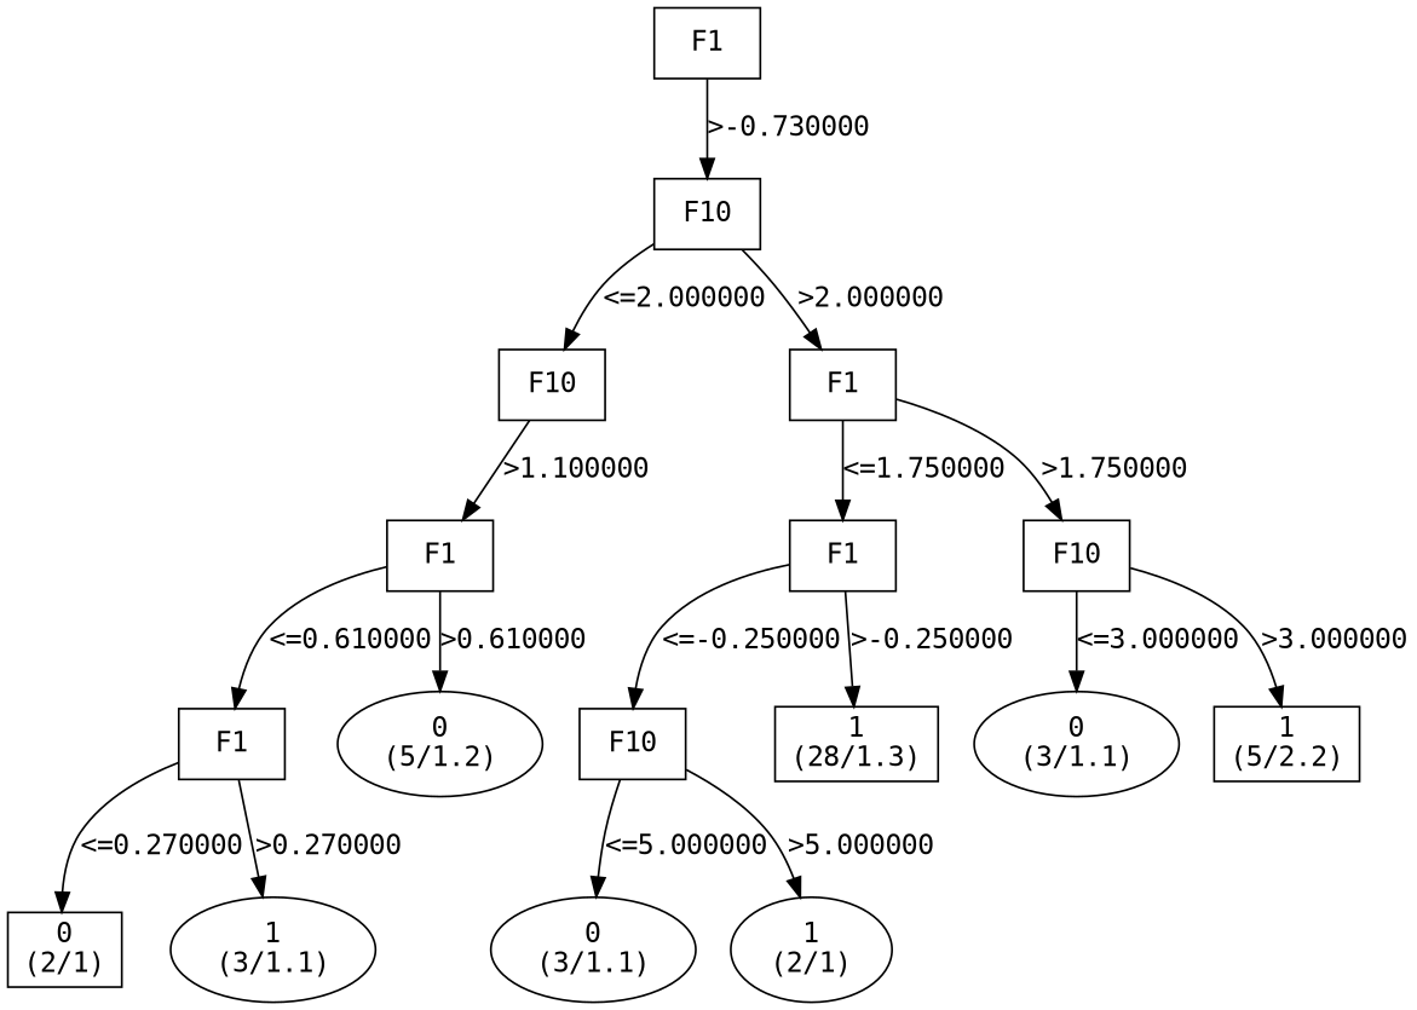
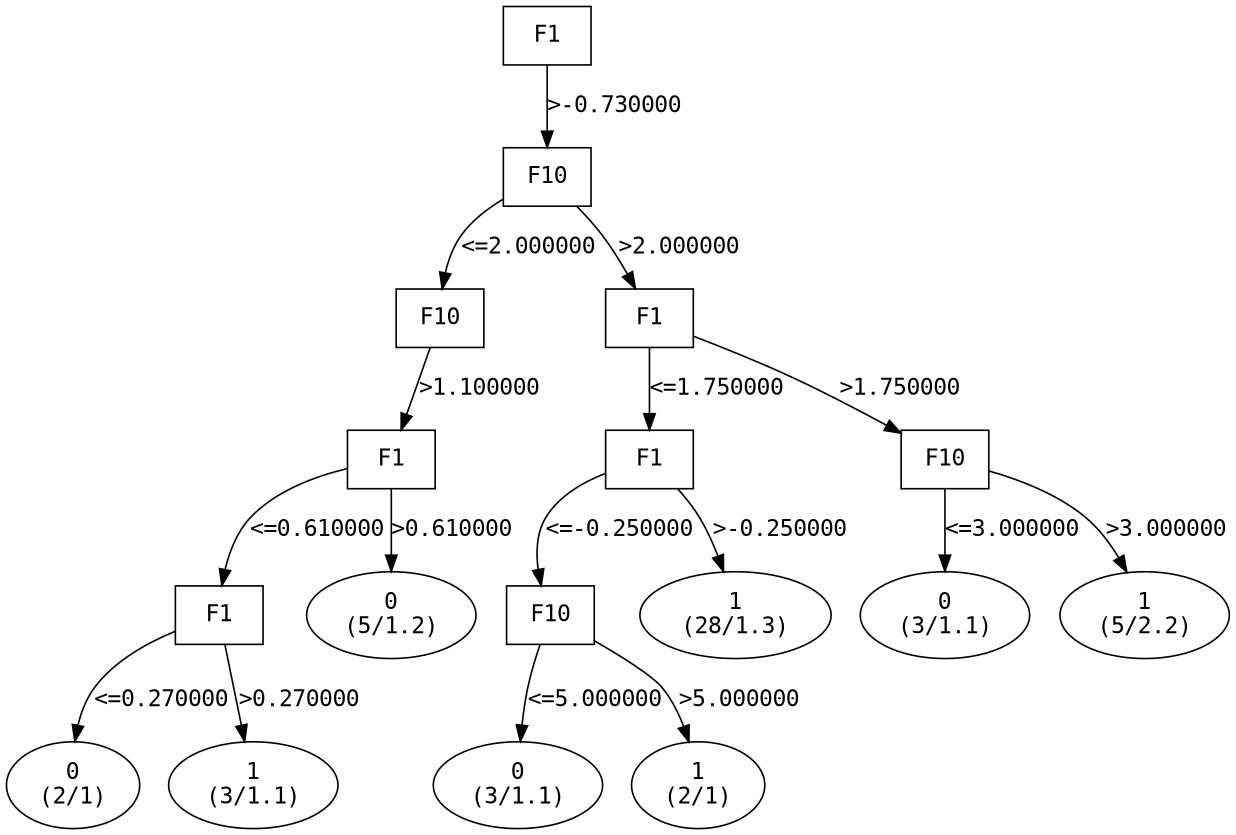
  digraph {
    fontname="DejaVu Sans Mono"
    node [fontname="DejaVu Sans Mono" shape=box]
    edge [fontname="DejaVu Sans Mono"]
    n1 [label="F1\n"]
    n2 [label="F10\n"]
    n3 [label="F10\n"]
    n4 [label="F1\n"]
    n5 [label="F1\n"]
    n6 [label="F1\n"]
    n7 [label="F10\n"]
    n8 [label="F1\n"]
    n9 [label="0\n(5/1.2)" shape=ellipse]
-   n10 [label="0\n(2/1)"]
+   n10 [label="0\n(2/1)" shape=ellipse]
    n11 [label="1\n(3/1.1)" shape=ellipse]
    n12 [label="F10\n"]
-   n13 [label="1\n(28/1.3)"]
+   n13 [label="1\n(28/1.3)" shape=ellipse]
    n14 [label="0\n(3/1.1)" shape=ellipse]
-   n15 [label="1\n(5/2.2)"]
+   n15 [label="1\n(5/2.2)" shape=ellipse]
    n16 [label="0\n(3/1.1)" shape=ellipse]
    n17 [label="1\n(2/1)" shape=ellipse]
    n1 -> n2 [label=">-0.730000"]
    n2 -> n3 [label="<=2.000000"]
    n2 -> n4 [label=">2.000000"]
    n3 -> n5 [label=">1.100000"]
    n4 -> n6 [label="<=1.750000"]
    n4 -> n7 [label=">1.750000"]
    n5 -> n8 [label="<=0.610000"]
    n5 -> n9 [label=">0.610000"]
    n6 -> n12 [label="<=-0.250000"]
    n6 -> n13 [label=">-0.250000"]
    n7 -> n14 [label="<=3.000000"]
    n7 -> n15 [label=">3.000000"]
    n8 -> n10 [label="<=0.270000"]
    n8 -> n11 [label=">0.270000"]
    n12 -> n16 [label="<=5.000000"]
    n12 -> n17 [label=">5.000000"]
  }
